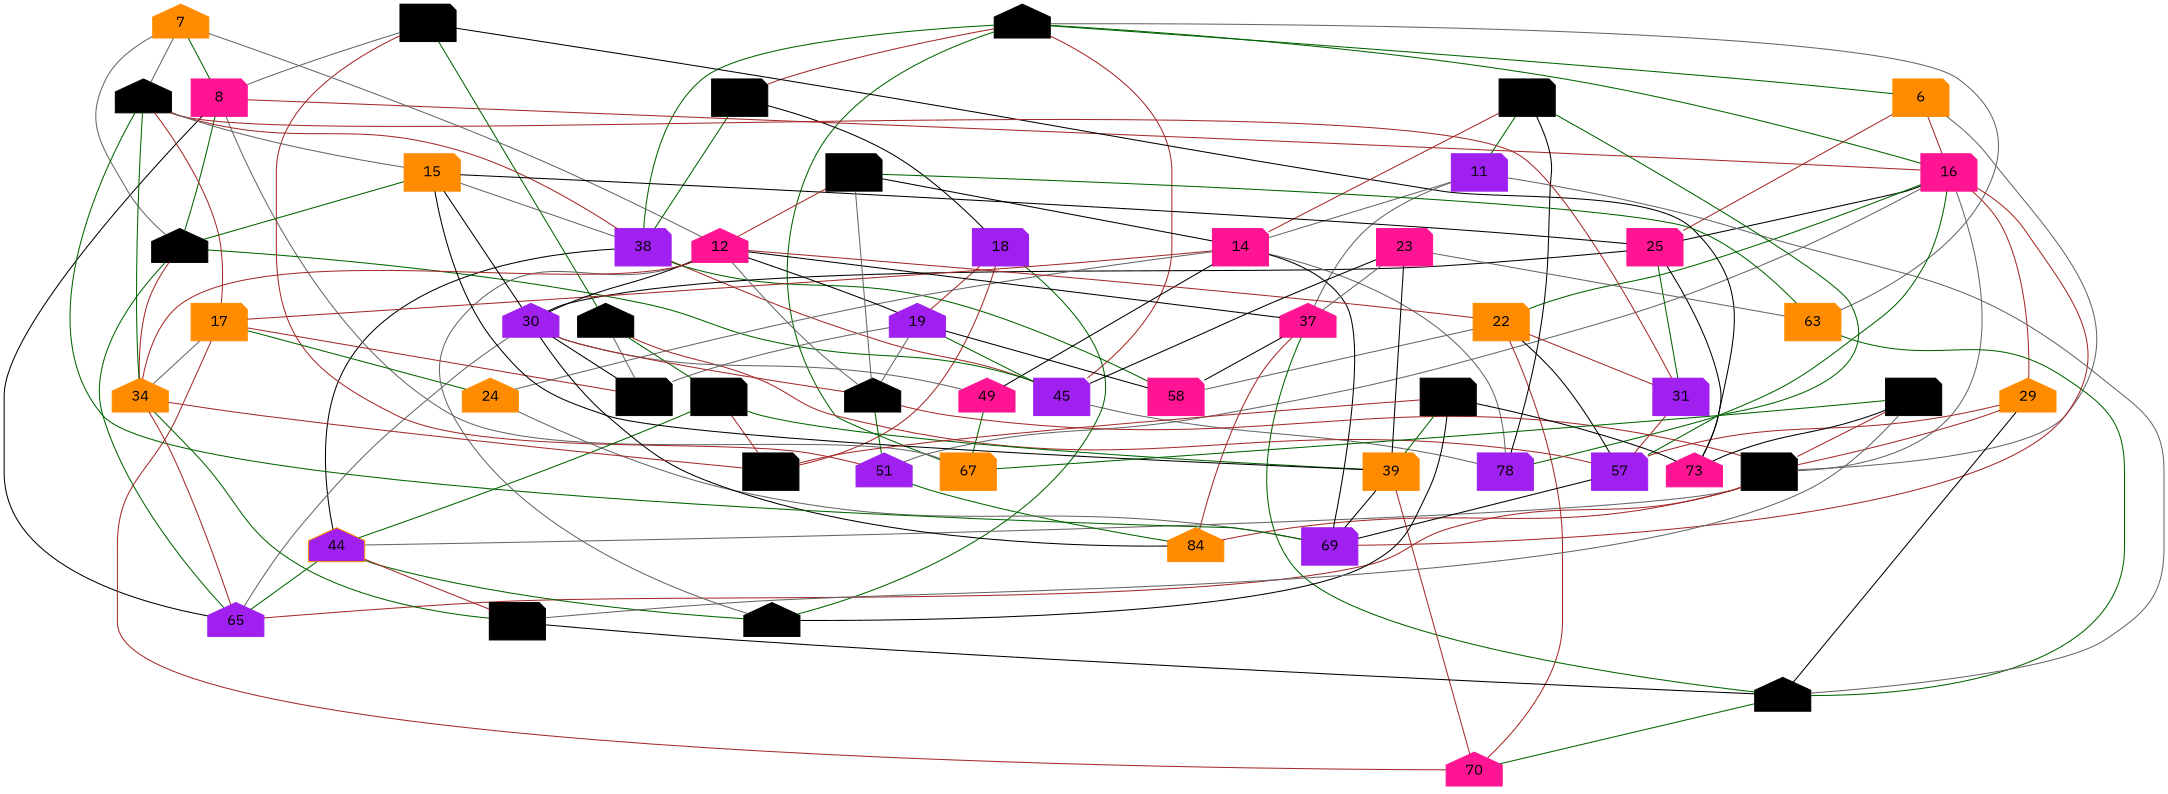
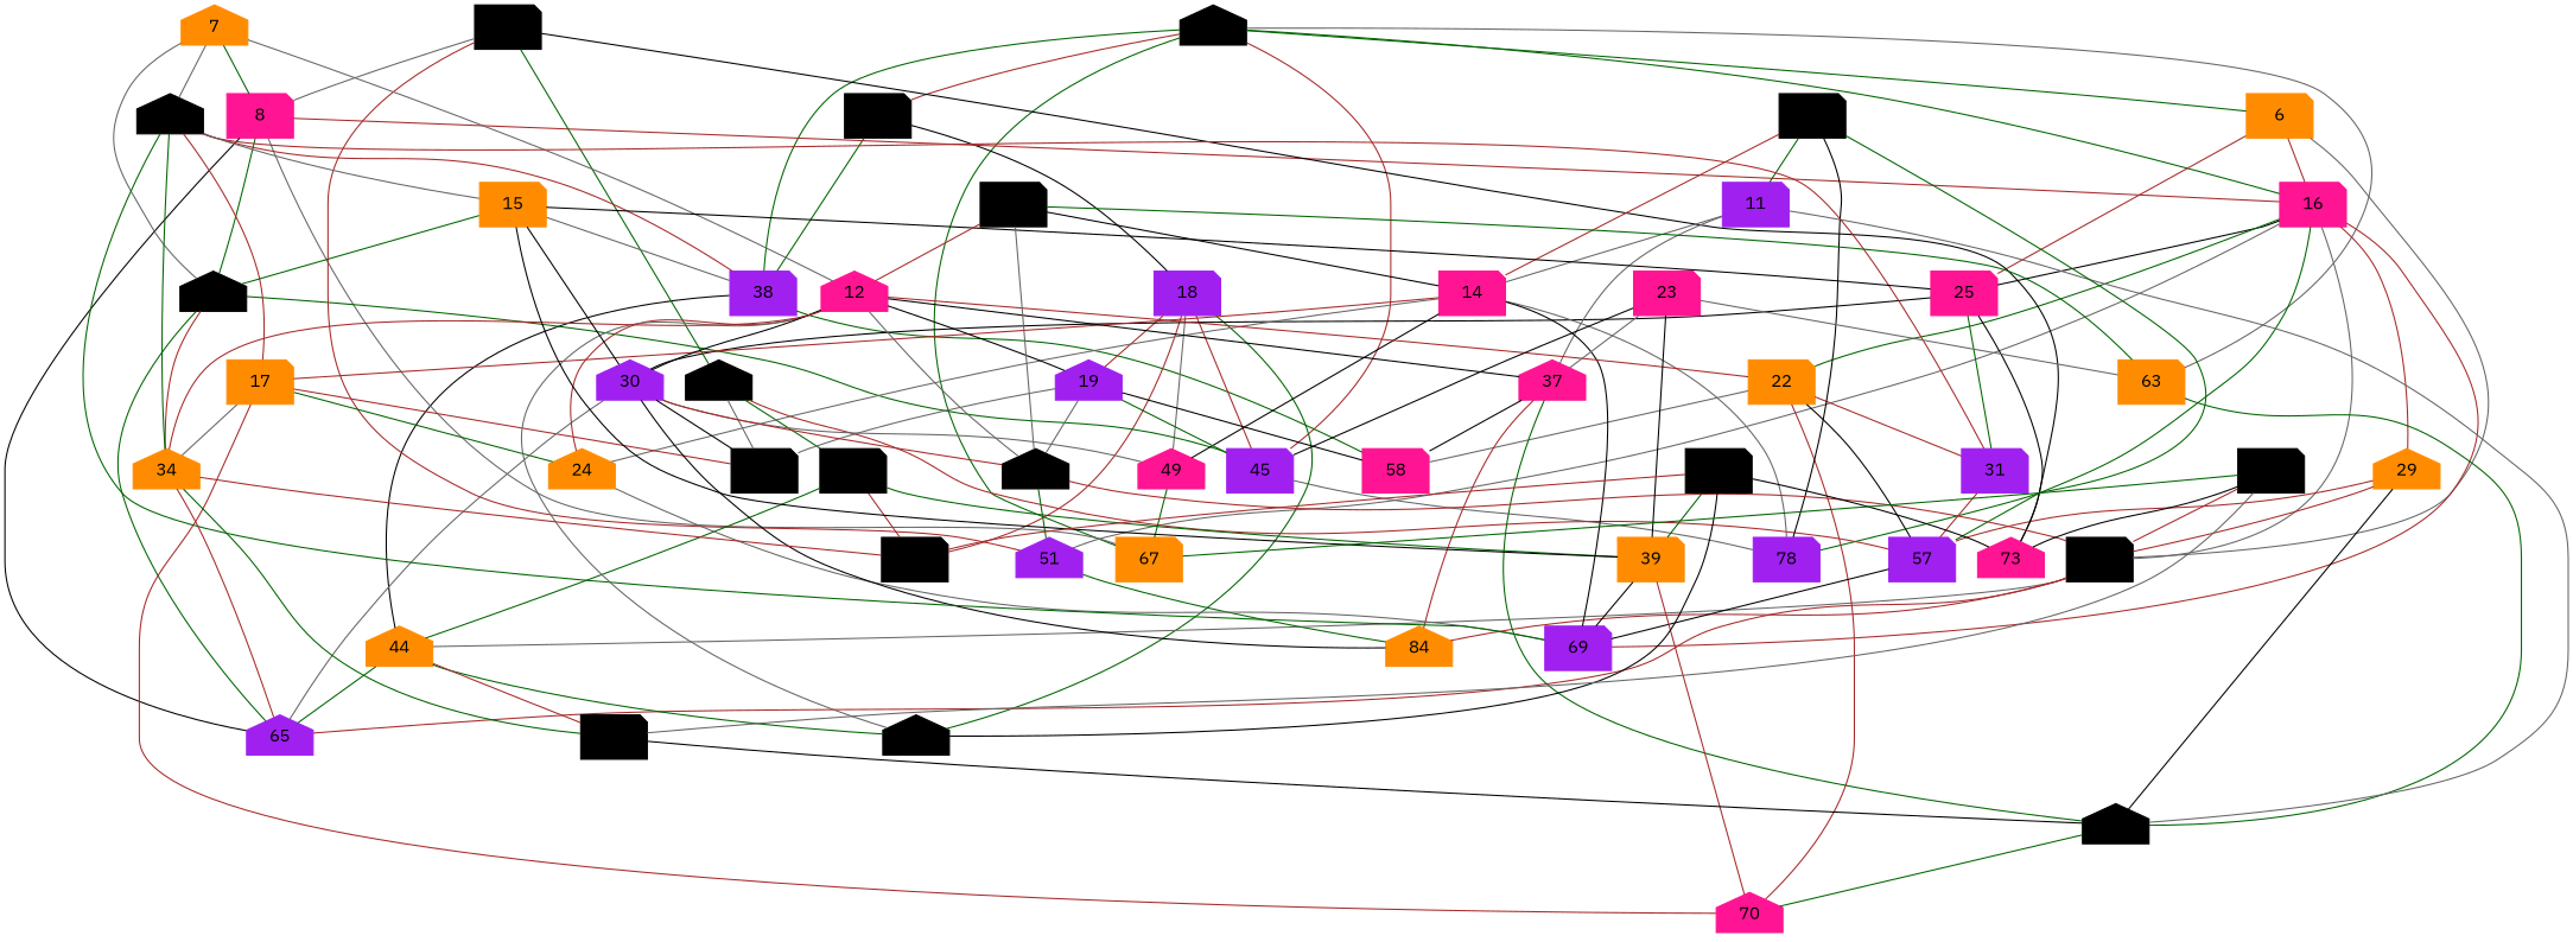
  graph {
    fontname="IBM Plex Sans"
    node [color=black fontname="IBM Plex Sans" shape=note style=filled]
    edge [color=brown fontname="IBM Plex Sans"]
    1 [shape=house super="+2+47"]
    5
    6 [color=darkorange]
    16 [color=deeppink super="+46+83"]
    38 [color=purple super="+56"]
    45 [color=purple super="+66"]
    63 [color=darkorange]
    67 [color=darkorange]
    18 [color=purple super="+87"]
    25 [color=deeppink super="+50"]
    42 [super="+48"]
    51 [color=purple shape=house]
    78 [color=purple]
    69 [color=purple super="+77"]
    22 [color=darkorange super="+53"]
    29 [color=darkorange shape=house]
    58 [color=deeppink]
-   44 [color=darkorange shape=house super="+74" fillcolor=purple]
+   44 [color=darkorange shape=house super="+74"]
    64 [shape=house super="+75"]
    8 [color=deeppink super="+68"]
    28 [shape=house super="+79"]
    65 [color=purple shape=house super="+76"]
    3
    21 [shape=house]
    73 [color=deeppink shape=house]
    57 [color=purple super="+80"]
    82
    27
    84 [color=darkorange shape=house]
    11 [color=purple]
    4
    14 [color=deeppink super="+55+41"]
    37 [color=deeppink shape=house super="+81"]
    17 [color=darkorange super="+26"]
    24 [color=darkorange shape=house]
    49 [color=deeppink shape=house]
    19 [color=purple shape=house super="+20"]
    85 [shape=house]
    43
    31 [color=purple]
    30 [color=purple shape=house super="+62"]
    7 [color=darkorange shape=house]
    9 [shape=house super="+88+71"]
    12 [color=deeppink shape=house super="+13"]
    15 [color=darkorange super="+33"]
    34 [color=darkorange shape=house super="+59+36"]
    40 [shape=house super="+54"]
    39 [color=darkorange super="+86"]
    70 [color=deeppink shape=house]
    61
    10
    23 [color=deeppink]
    32
    35
    1 -- 5 [weight=2]
    1 -- 6 [color=darkgreen]
    1 -- 16 [color=darkgreen]
    1 -- 38 [color=darkgreen]
    1 -- 45
    1 -- 63 [color=gray40]
    1 -- 67 [color=darkgreen]
    5 -- 38 [color=darkgreen]
    5 -- 18 [color=black]
    6 -- 16
    6 -- 25
    6 -- 42 [color=gray40]
    16 -- 25 [color=black]
    16 -- 42 [color=gray40]
    16 -- 51 [color=gray40]
    16 -- 78 [color=darkgreen]
    16 -- 69
    16 -- 22 [color=darkgreen]
    16 -- 29
    38 -- 58 [color=darkgreen]
    38 -- 44 [color=black]
    45 -- 78 [color=gray40]
    63 -- 64 [color=darkgreen]
-   38 -- 45
+   18 -- 45
+   18 -- 49 [color=gray40]
    18 -- 19
    18 -- 85 [color=darkgreen]
    18 -- 43
    25 -- 73 [color=black]
    25 -- 31 [color=darkgreen]
    25 -- 30 [color=black]
    42 -- 44 [color=gray40]
    42 -- 65
    42 -- 84
    51 -- 84 [color=darkgreen]
    22 -- 58 [color=gray40]
    22 -- 57 [color=black]
    22 -- 31
    22 -- 70
    29 -- 42
    29 -- 64 [color=black]
    29 -- 57
    44 -- 65 [color=darkgreen]
    44 -- 85 [color=darkgreen]
    44 -- 61
    64 -- 70 [color=darkgreen]
    8 -- 16
    8 -- 67 [color=gray40]
    8 -- 28 [color=darkgreen]
    8 -- 65 [color=black]
    28 -- 45 [color=darkgreen]
    28 -- 65 [color=darkgreen]
    28 -- 34
    3 -- 51
    3 -- 8 [color=gray40]
    3 -- 21 [color=darkgreen]
    3 -- 73 [color=black]
    21 -- 57
    21 -- 82 [color=gray40]
    21 -- 27 [color=darkgreen]
    57 -- 69 [color=black]
    27 -- 44 [color=darkgreen]
    27 -- 43
    27 -- 39 [color=darkgreen]
    11 -- 64 [color=gray40]
    11 -- 14 [color=gray40]
    11 -- 37 [color=gray40]
    4 -- 78 [color=black]
    4 -- 57 [color=darkgreen]
    4 -- 11 [color=darkgreen]
    4 -- 14
    14 -- 78 [color=gray40]
    14 -- 69 [color=black]
    14 -- 17
    14 -- 24 [color=gray40]
    14 -- 49 [color=black]
    37 -- 58 [color=black]
    37 -- 64 [color=darkgreen]
    37 -- 84
    17 -- 82
    17 -- 24 [color=darkgreen]
    17 -- 34 [color=gray40]
    17 -- 70
    24 -- 69 [color=gray40]
    49 -- 67 [color=darkgreen]
    19 -- 45 [color=darkgreen]
    19 -- 58 [color=black]
    19 -- 82 [color=gray40]
    19 -- 40 [color=gray40]
    31 -- 57
    30 -- 65 [color=gray40]
    30 -- 82 [color=black]
    30 -- 84 [color=black]
    30 -- 49 [color=gray40]
    30 -- 40
    7 -- 8 [color=darkgreen]
    7 -- 28 [color=gray40]
    7 -- 9 [color=gray40]
    7 -- 12 [color=gray40]
    9 -- 38
    9 -- 69 [color=darkgreen]
    9 -- 17
    9 -- 31
    9 -- 15 [color=gray40]
    9 -- 34 [color=darkgreen weight=2]
    12 -- 22
    12 -- 37 [color=black]
+   12 -- 24
    12 -- 19 [color=black]
    12 -- 85 [color=gray40]
    12 -- 30 [color=black]
    12 -- 34
    12 -- 40 [color=gray40]
    15 -- 38 [color=gray40]
    15 -- 25 [color=black]
    15 -- 28 [color=darkgreen]
    15 -- 30 [color=black]
    15 -- 39 [color=black]
    34 -- 65
    34 -- 43
    34 -- 61 [color=darkgreen]
    40 -- 42
    40 -- 51 [color=darkgreen]
    39 -- 69 [color=black]
    39 -- 70
    61 -- 64 [color=black]
    10 -- 63 [color=darkgreen]
    10 -- 14 [color=black]
    10 -- 12
    10 -- 40 [color=gray40]
    23 -- 45 [color=black]
    23 -- 63 [color=gray40]
    23 -- 37 [color=gray40]
    23 -- 39 [color=black]
    32 -- 73 [color=black]
    32 -- 85 [color=black]
    32 -- 43
    32 -- 39 [color=darkgreen]
    35 -- 67 [color=darkgreen]
    35 -- 42
    35 -- 73 [color=black]
    35 -- 61 [color=gray40]
  }
